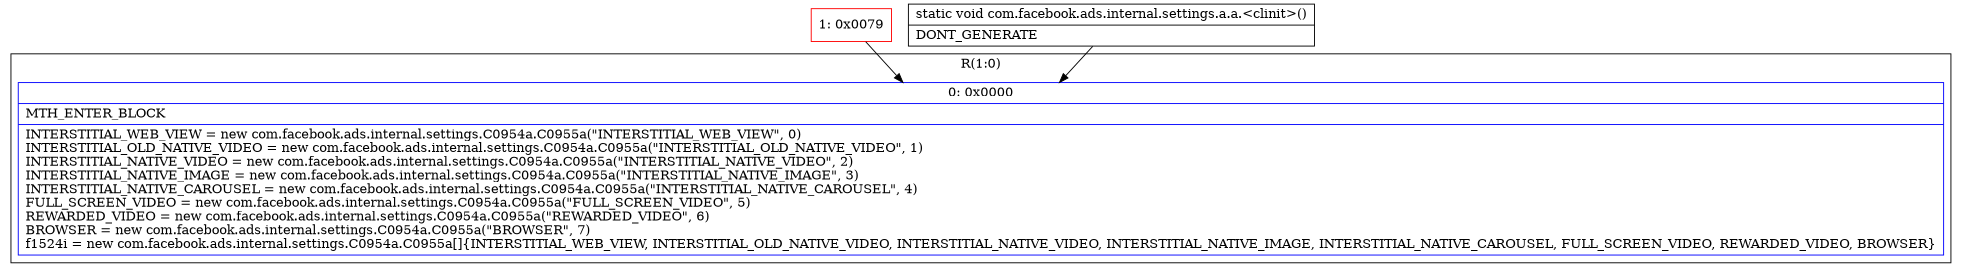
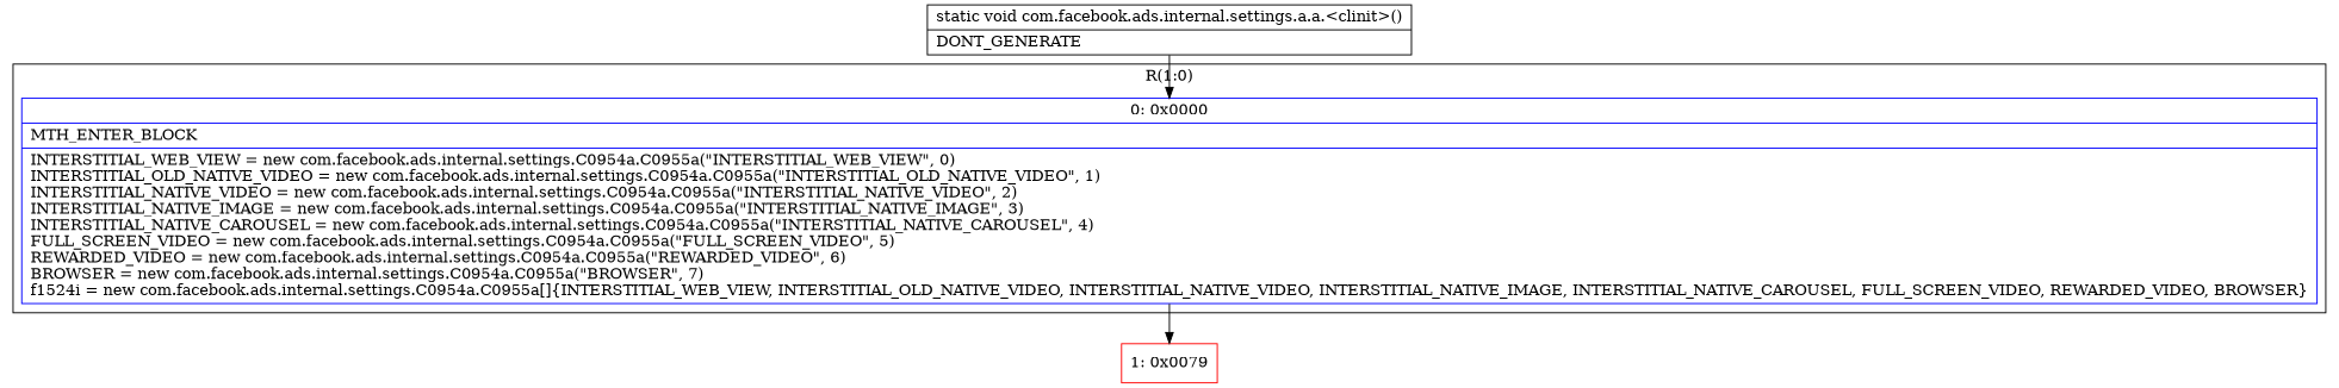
  digraph {
    node [shape=record]
    n1 [color=blue label="{0\:\ 0x0000|MTH_ENTER_BLOCK\l|INTERSTITIAL_WEB_VIEW = new com.facebook.ads.internal.settings.C0954a.C0955a(\"INTERSTITIAL_WEB_VIEW\", 0)\lINTERSTITIAL_OLD_NATIVE_VIDEO = new com.facebook.ads.internal.settings.C0954a.C0955a(\"INTERSTITIAL_OLD_NATIVE_VIDEO\", 1)\lINTERSTITIAL_NATIVE_VIDEO = new com.facebook.ads.internal.settings.C0954a.C0955a(\"INTERSTITIAL_NATIVE_VIDEO\", 2)\lINTERSTITIAL_NATIVE_IMAGE = new com.facebook.ads.internal.settings.C0954a.C0955a(\"INTERSTITIAL_NATIVE_IMAGE\", 3)\lINTERSTITIAL_NATIVE_CAROUSEL = new com.facebook.ads.internal.settings.C0954a.C0955a(\"INTERSTITIAL_NATIVE_CAROUSEL\", 4)\lFULL_SCREEN_VIDEO = new com.facebook.ads.internal.settings.C0954a.C0955a(\"FULL_SCREEN_VIDEO\", 5)\lREWARDED_VIDEO = new com.facebook.ads.internal.settings.C0954a.C0955a(\"REWARDED_VIDEO\", 6)\lBROWSER = new com.facebook.ads.internal.settings.C0954a.C0955a(\"BROWSER\", 7)\lf1524i = new com.facebook.ads.internal.settings.C0954a.C0955a[]\{INTERSTITIAL_WEB_VIEW, INTERSTITIAL_OLD_NATIVE_VIDEO, INTERSTITIAL_NATIVE_VIDEO, INTERSTITIAL_NATIVE_IMAGE, INTERSTITIAL_NATIVE_CAROUSEL, FULL_SCREEN_VIDEO, REWARDED_VIDEO, BROWSER\}\l}"]
    n2 [color=red label="{1\:\ 0x0079}"]
    n3 [label="{static void com.facebook.ads.internal.settings.a.a.\<clinit\>()  | DONT_GENERATE\l}"]
    subgraph cluster_1 {
      label="R(1:0)"
      n1
    }
-   n2 -> n1
+   n1 -> n2
    n3 -> n1
  }
